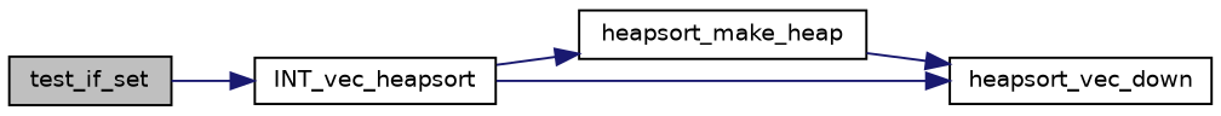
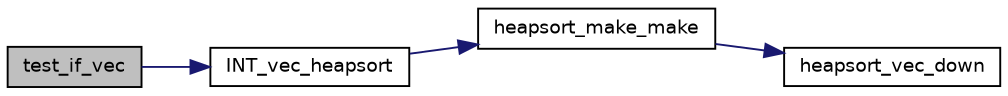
  digraph {
    rankdir=LR
    node [color=black fillcolor=white fontname=Helvetica fontsize=10 shape=record style=filled]
    edge [color=midnightblue fontname=Helvetica fontsize=10 labelfontname=Helvetica labelfontsize=10 style=solid]
-   n1 [fillcolor=grey75 fontcolor=black height=0.2 label=test_if_set width=0.4]
+   n1 [fillcolor=grey75 fontcolor=black height=0.2 label=test_if_vec width=0.4]
    n2 [height=0.2 label=INT_vec_heapsort width=0.4]
-   n3 [height=0.2 label=heapsort_make_heap width=0.4]
+   n3 [height=0.2 label=heapsort_make_make width=0.4]
    n4 [height=0.2 label=heapsort_vec_down width=0.4]
    n1 -> n2
    n2 -> n3
-   n2 -> n4
    n3 -> n4
  }
